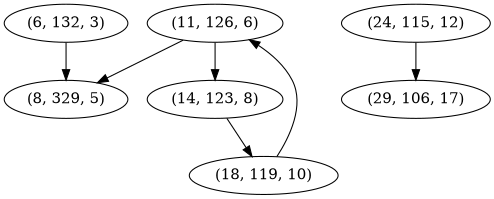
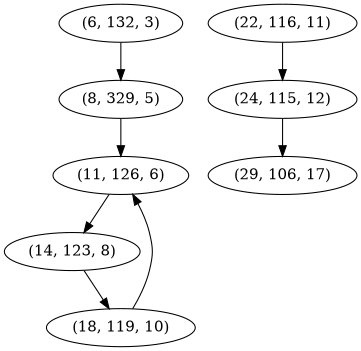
  digraph {
    n1 [label="(8, 329, 5)"]
    "(6, 132, 3)"
    "(11, 126, 6)"
    "(14, 123, 8)"
    "(18, 119, 10)"
+   "(22, 116, 11)"
    "(24, 115, 12)"
    n8 [label="(29, 106, 17)"]
-   "(11, 126, 6)" -> n1
+   n1 -> "(11, 126, 6)"
    "(6, 132, 3)" -> n1
    "(11, 126, 6)" -> "(14, 123, 8)"
    "(14, 123, 8)" -> "(18, 119, 10)"
    "(18, 119, 10)" -> "(11, 126, 6)"
+   "(22, 116, 11)" -> "(24, 115, 12)"
    "(24, 115, 12)" -> n8
  }
